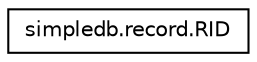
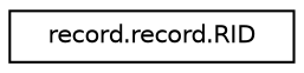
  digraph {
    rankdir=LR
-   n1 [color=black fillcolor=white fontname=Helvetica fontsize=10 height=0.2 label="simpledb.record.RID" shape=record style=filled width=0.4]
+   n1 [color=black fillcolor=white fontname=Helvetica fontsize=10 height=0.2 label="record.record.RID" shape=record style=filled width=0.4]
  }
